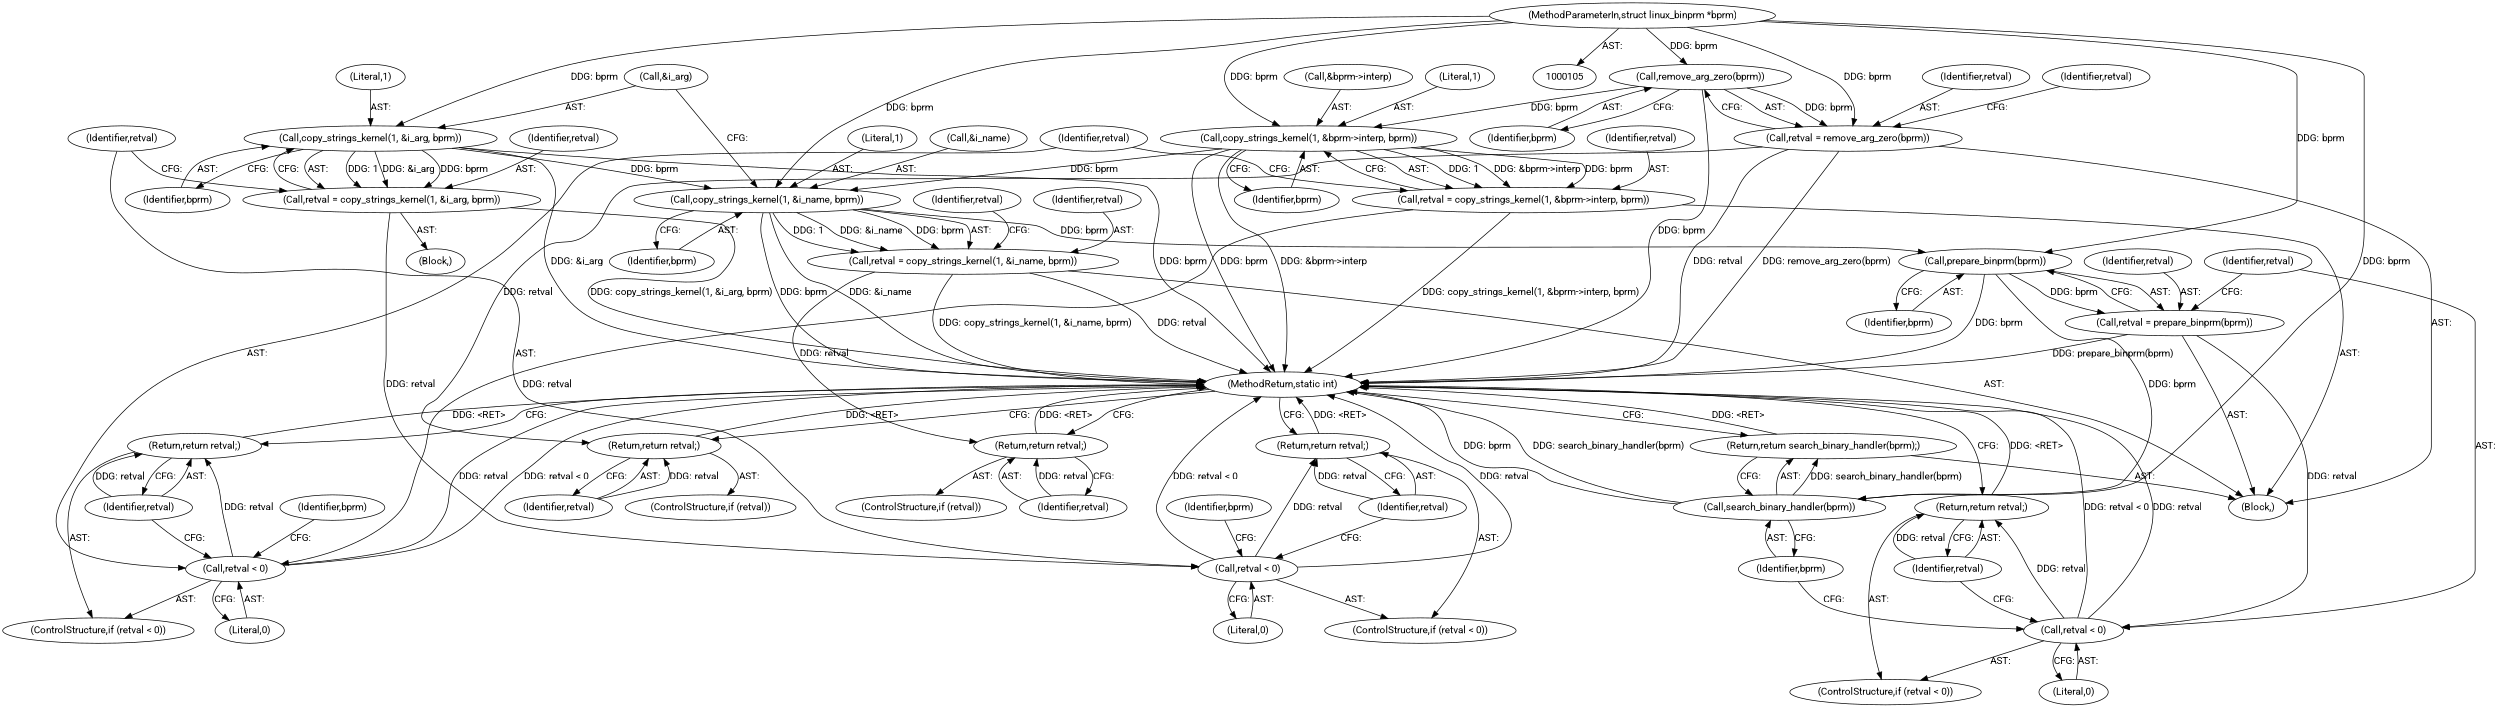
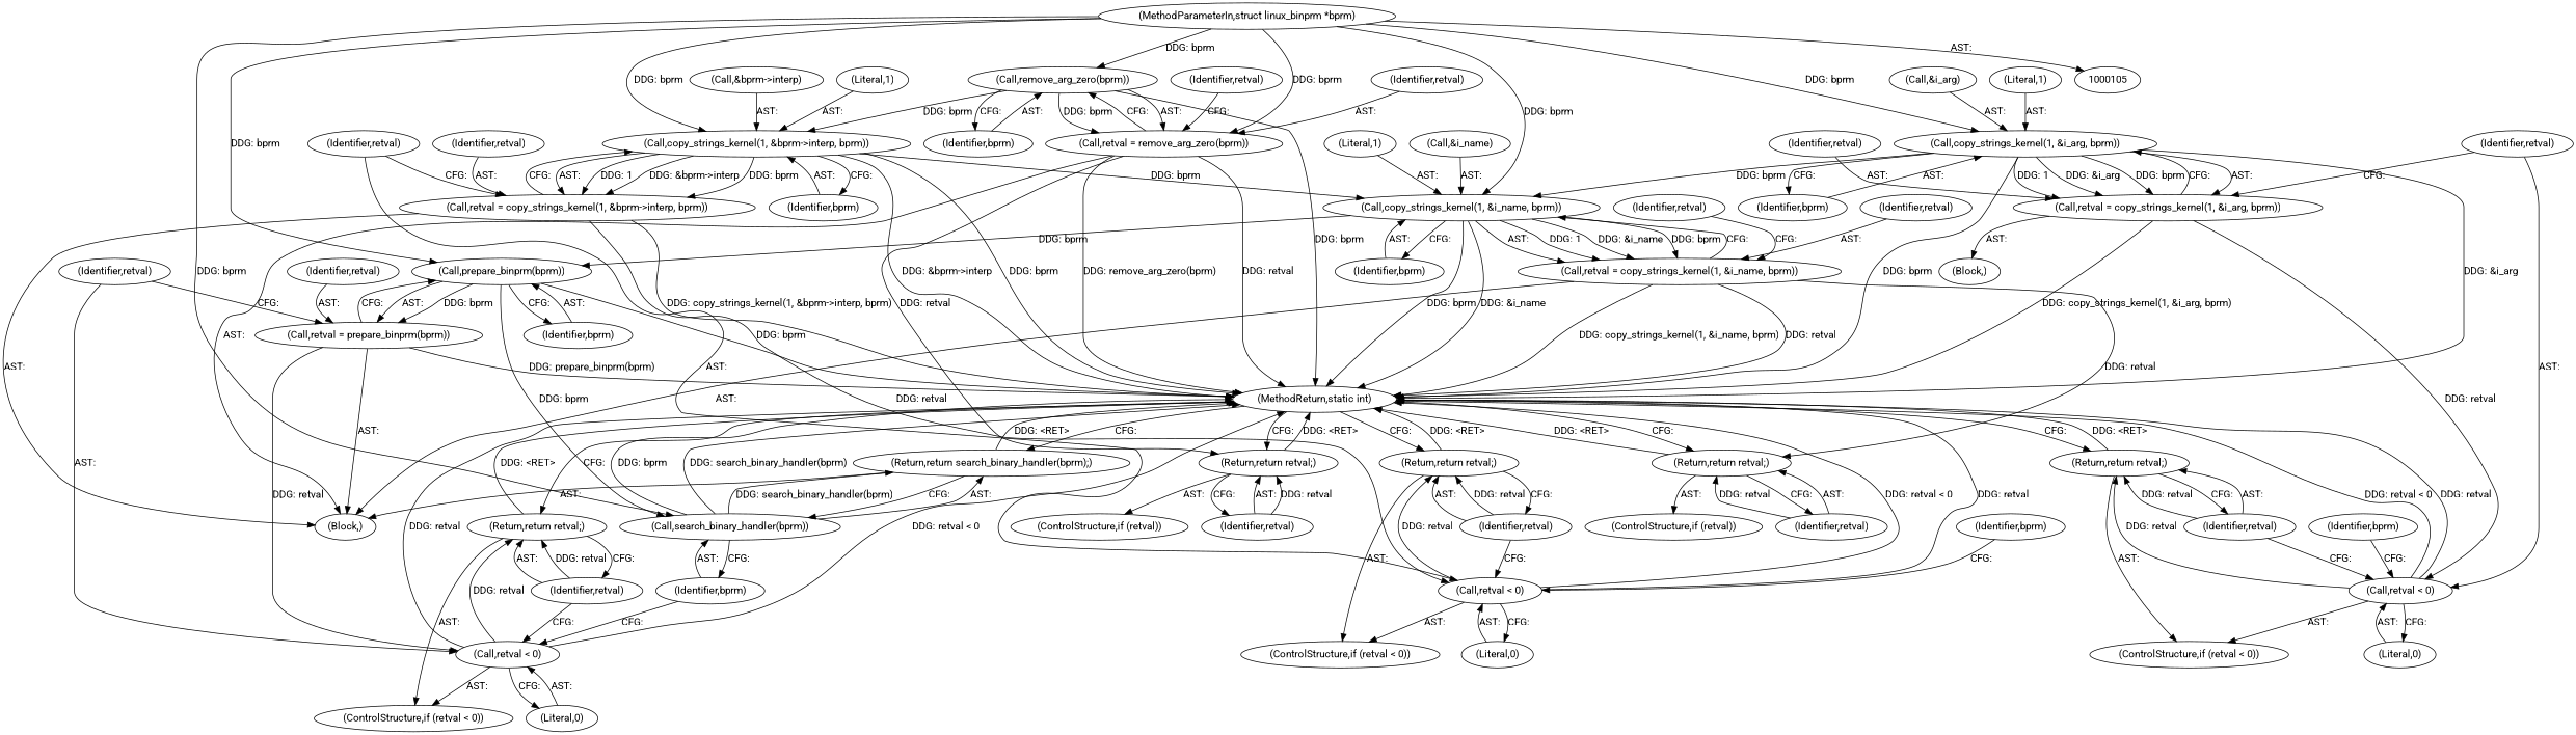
  digraph {
    fontname=Roboto
    node [fontname=Roboto]
    edge [fontname=Roboto]
    n1 [label="(Call,remove_arg_zero(bprm))"]
    n2 [label="(Call,retval = remove_arg_zero(bprm))"]
    n3 [label="(Call,copy_strings_kernel(1, &bprm->interp, bprm))"]
    n4 [label="(MethodReturn,static int)"]
    n5 [label="(Identifier,bprm)"]
    n6 [label="(Return,return retval;)"]
    n7 [label="(Block,)"]
    n8 [label="(Call,copy_strings_kernel(1, &i_name, bprm))"]
    n9 [label="(Call,retval = copy_strings_kernel(1, &bprm->interp, bprm))"]
    n10 [label="(Identifier,bprm)"]
    n11 [label="(Return,return retval;)"]
    n12 [label="(Return,return retval;)"]
    n13 [label="(Return,return retval;)"]
    n14 [label="(Return,return retval;)"]
    n15 [label="(Return,return search_binary_handler(bprm);)"]
    n16 [label="(MethodParameterIn,struct linux_binprm *bprm)"]
    n17 [label="(Call,copy_strings_kernel(1, &i_arg, bprm))"]
    n18 [label="(Call,prepare_binprm(bprm))"]
    n19 [label="(Call,search_binary_handler(bprm))"]
    1000105
    n21 [label="(Call,retval = copy_strings_kernel(1, &i_arg, bprm))"]
    n22 [label="(Identifier,bprm)"]
    n23 [label="(Call,retval = copy_strings_kernel(1, &i_name, bprm))"]
    n24 [label="(Identifier,bprm)"]
    n25 [label="(Call,retval = prepare_binprm(bprm))"]
    n26 [label="(Identifier,bprm)"]
    n27 [label="(Identifier,bprm)"]
    n28 [label="(Identifier,retval)"]
    n29 [label="(ControlStructure,if (retval))"]
    n30 [label="(Call,retval < 0)"]
    n31 [label="(Literal,0)"]
    n32 [label="(ControlStructure,if (retval < 0))"]
    n33 [label="(Identifier,retval)"]
    n34 [label="(Call,retval < 0)"]
    n35 [label="(Block,)"]
    n36 [label="(Literal,0)"]
    n37 [label="(ControlStructure,if (retval < 0))"]
    n38 [label="(Identifier,retval)"]
    n39 [label="(ControlStructure,if (retval))"]
    n40 [label="(Identifier,retval)"]
    n41 [label="(Call,retval < 0)"]
    n42 [label="(ControlStructure,if (retval < 0))"]
    n43 [label="(Literal,0)"]
    n44 [label="(Identifier,retval)"]
    n45 [label="(Call,&bprm->interp)"]
    n46 [label="(Identifier,retval)"]
    n47 [label="(Identifier,retval)"]
    n48 [label="(Identifier,retval)"]
    n49 [label="(Literal,1)"]
    n50 [label="(Call,&i_arg)"]
    n51 [label="(Identifier,bprm)"]
    n52 [label="(Identifier,retval)"]
    n53 [label="(Identifier,retval)"]
    n54 [label="(Literal,1)"]
    n55 [label="(Identifier,retval)"]
    n56 [label="(Identifier,retval)"]
    n57 [label="(Literal,1)"]
    n58 [label="(Identifier,retval)"]
    n59 [label="(Identifier,bprm)"]
    n60 [label="(Identifier,retval)"]
    n61 [label="(Identifier,retval)"]
    n62 [label="(Call,&i_name)"]
    n1 -> n2 [label="AST: "]
    n1 -> n2 [label="DDG: bprm"]
    n1 -> n3 [label="DDG: bprm"]
    n1 -> n4 [label="DDG: bprm"]
    n1 -> n5 [label="CFG: "]
    n2 -> n1 [label="CFG: "]
    n2 -> n4 [label="DDG: retval"]
    n2 -> n4 [label="DDG: remove_arg_zero(bprm)"]
    n2 -> n6 [label="DDG: retval"]
    n2 -> n7 [label="AST: "]
    n3 -> n4 [label="DDG: bprm"]
    n3 -> n4 [label="DDG: &bprm->interp"]
    n3 -> n8 [label="DDG: bprm"]
    n3 -> n9 [label="AST: "]
    n3 -> n9 [label="DDG: 1"]
    n3 -> n9 [label="DDG: &bprm->interp"]
    n3 -> n9 [label="DDG: bprm"]
    n3 -> n10 [label="CFG: "]
    n4 -> n6 [label="CFG: "]
    n4 -> n11 [label="CFG: "]
    n4 -> n12 [label="CFG: "]
    n4 -> n13 [label="CFG: "]
    n4 -> n14 [label="CFG: "]
    n4 -> n15 [label="CFG: "]
    n5 -> n1 [label="AST: "]
    n6 -> n4 [label="DDG: <RET>"]
    n6 -> n28 [label="CFG: "]
    n6 -> n29 [label="AST: "]
    n8 -> n4 [label="DDG: bprm"]
    n8 -> n4 [label="DDG: &i_name"]
    n8 -> n18 [label="DDG: bprm"]
    n8 -> n23 [label="AST: "]
    n8 -> n23 [label="DDG: 1"]
    n8 -> n23 [label="DDG: &i_name"]
    n8 -> n23 [label="DDG: bprm"]
    n8 -> n24 [label="CFG: "]
    n9 -> n3 [label="CFG: "]
    n9 -> n4 [label="DDG: copy_strings_kernel(1, &bprm->interp, bprm)"]
    n9 -> n7 [label="AST: "]
    n9 -> n30 [label="DDG: retval"]
    n10 -> n3 [label="AST: "]
    n11 -> n4 [label="DDG: <RET>"]
    n11 -> n32 [label="AST: "]
    n11 -> n33 [label="CFG: "]
    n12 -> n4 [label="DDG: <RET>"]
    n12 -> n37 [label="AST: "]
    n12 -> n38 [label="CFG: "]
    n13 -> n4 [label="DDG: <RET>"]
    n13 -> n39 [label="AST: "]
    n13 -> n40 [label="CFG: "]
    n14 -> n4 [label="DDG: <RET>"]
    n14 -> n42 [label="AST: "]
    n14 -> n44 [label="CFG: "]
    n15 -> n4 [label="DDG: <RET>"]
    n15 -> n7 [label="AST: "]
    n15 -> n19 [label="CFG: "]
    n16 -> n1 [label="DDG: bprm"]
    n16 -> n2 [label="DDG: bprm"]
    n16 -> n3 [label="DDG: bprm"]
    n16 -> n8 [label="DDG: bprm"]
    n16 -> n17 [label="DDG: bprm"]
    n16 -> n18 [label="DDG: bprm"]
    n16 -> n19 [label="DDG: bprm"]
    n16 -> 1000105 [label="AST: "]
    n17 -> n4 [label="DDG: &i_arg"]
    n17 -> n4 [label="DDG: bprm"]
    n17 -> n8 [label="DDG: bprm"]
    n17 -> n21 [label="AST: "]
    n17 -> n21 [label="DDG: 1"]
    n17 -> n21 [label="DDG: &i_arg"]
    n17 -> n21 [label="DDG: bprm"]
    n17 -> n22 [label="CFG: "]
    n18 -> n4 [label="DDG: bprm"]
    n18 -> n19 [label="DDG: bprm"]
    n18 -> n25 [label="AST: "]
    n18 -> n25 [label="DDG: bprm"]
    n18 -> n26 [label="CFG: "]
    n19 -> n4 [label="DDG: bprm"]
    n19 -> n4 [label="DDG: search_binary_handler(bprm)"]
    n19 -> n15 [label="AST: "]
    n19 -> n15 [label="DDG: search_binary_handler(bprm)"]
    n19 -> n27 [label="CFG: "]
    n21 -> n4 [label="DDG: copy_strings_kernel(1, &i_arg, bprm)"]
    n21 -> n17 [label="CFG: "]
    n21 -> n34 [label="DDG: retval"]
    n21 -> n35 [label="AST: "]
    n22 -> n17 [label="AST: "]
    n23 -> n4 [label="DDG: copy_strings_kernel(1, &i_name, bprm)"]
    n23 -> n4 [label="DDG: retval"]
    n23 -> n7 [label="AST: "]
-   n50 -> n8 [label="CFG: "]
+   n23 -> n8 [label="CFG: "]
    n23 -> n13 [label="DDG: retval"]
    n24 -> n8 [label="AST: "]
    n25 -> n4 [label="DDG: prepare_binprm(bprm)"]
    n25 -> n7 [label="AST: "]
    n25 -> n18 [label="CFG: "]
    n25 -> n41 [label="DDG: retval"]
    n26 -> n18 [label="AST: "]
    n27 -> n19 [label="AST: "]
    n27 -> n41 [label="CFG: "]
    n28 -> n6 [label="AST: "]
    n28 -> n6 [label="DDG: retval"]
    n30 -> n4 [label="DDG: retval"]
    n30 -> n4 [label="DDG: retval < 0"]
    n30 -> n11 [label="DDG: retval"]
    n30 -> n31 [label="CFG: "]
    n30 -> n32 [label="AST: "]
    n31 -> n30 [label="AST: "]
    n33 -> n11 [label="AST: "]
    n33 -> n11 [label="DDG: retval"]
    n33 -> n30 [label="CFG: "]
    n34 -> n4 [label="DDG: retval < 0"]
    n34 -> n4 [label="DDG: retval"]
    n34 -> n12 [label="DDG: retval"]
    n34 -> n36 [label="CFG: "]
    n34 -> n37 [label="AST: "]
    n36 -> n34 [label="AST: "]
    n38 -> n12 [label="AST: "]
    n38 -> n12 [label="DDG: retval"]
    n38 -> n34 [label="CFG: "]
    n40 -> n13 [label="AST: "]
    n40 -> n13 [label="DDG: retval"]
    n41 -> n4 [label="DDG: retval < 0"]
    n41 -> n4 [label="DDG: retval"]
    n41 -> n14 [label="DDG: retval"]
    n41 -> n42 [label="AST: "]
    n41 -> n43 [label="CFG: "]
    n43 -> n41 [label="AST: "]
    n44 -> n14 [label="AST: "]
    n44 -> n14 [label="DDG: retval"]
    n44 -> n41 [label="CFG: "]
    n45 -> n3 [label="AST: "]
    n46 -> n2 [label="AST: "]
    n47 -> n21 [label="CFG: "]
    n47 -> n34 [label="AST: "]
    n48 -> n23 [label="CFG: "]
    n49 -> n3 [label="AST: "]
    n50 -> n17 [label="AST: "]
    n51 -> n34 [label="CFG: "]
    n52 -> n25 [label="AST: "]
    n53 -> n25 [label="CFG: "]
    n53 -> n41 [label="AST: "]
    n54 -> n8 [label="AST: "]
    n55 -> n9 [label="AST: "]
    n56 -> n9 [label="CFG: "]
    n56 -> n30 [label="AST: "]
    n57 -> n17 [label="AST: "]
    n58 -> n2 [label="CFG: "]
    n59 -> n30 [label="CFG: "]
    n60 -> n23 [label="AST: "]
    n61 -> n21 [label="AST: "]
    n62 -> n8 [label="AST: "]
  }
